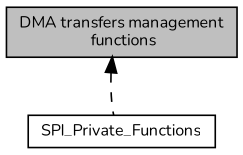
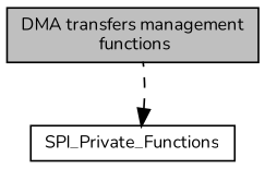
  digraph {
    rankdir=TB
    fontname=Nunito
    node [color=black fontname=Nunito fontsize=10 shape=record style=filled]
    n1 [fillcolor=grey75 fontcolor=black height=0.2 label="DMA transfers management\l functions" width=0.4]
    n2 [fillcolor=white height=0.2 label=SPI_Private_Functions width=0.4]
-   n1 -> n2 [dir=back fontname=Nunito fontsize=10 labelfontname=Helvetica labelfontsize=10 shape=plaintext style=dashed]
+   n2 -> n1 [dir=back fontname=Nunito fontsize=10 labelfontname=Helvetica labelfontsize=10 shape=plaintext style=dashed]
  }
